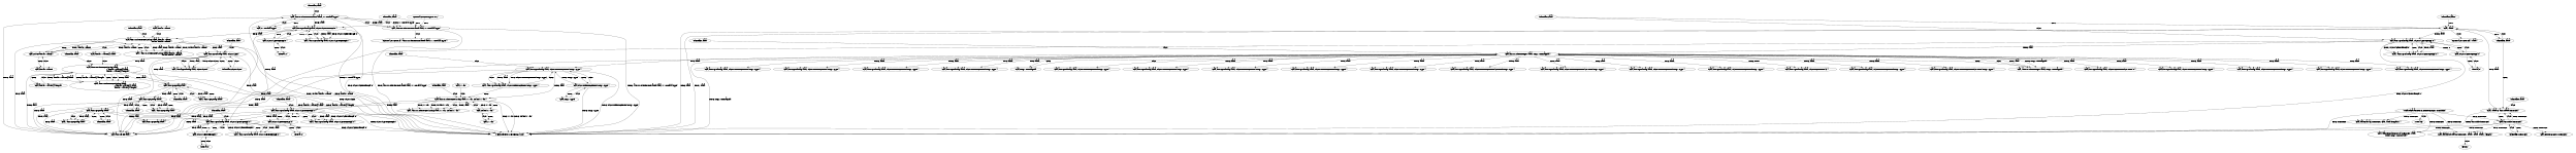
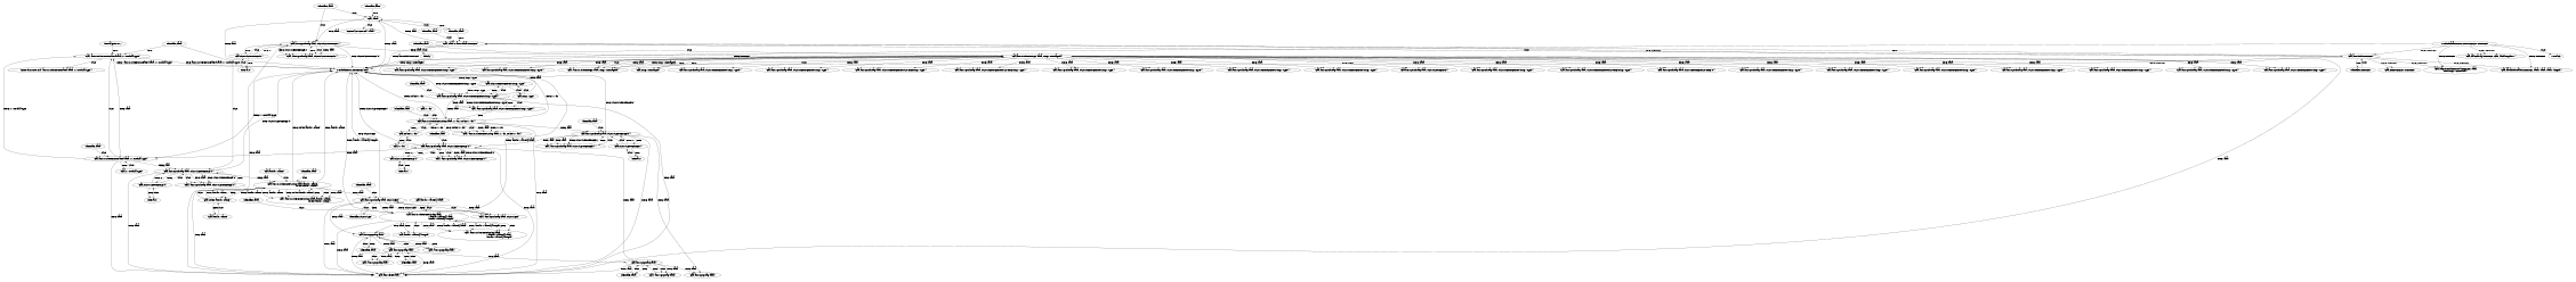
  digraph {
    n1 [label="(Call,!asn1_write_enumerated(data, r->mods[i].type))"]
    n2 [label="(MethodReturn,_PUBLIC_ bool)"]
    n3 [label="(ControlStructure,if (!asn1_write_enumerated(data, r->mods[i].type)))"]
    n4 [label="(Call,asn1_write_enumerated(data, r->mods[i].type))"]
    n5 [label="(Call,asn1_push_tag(data, ASN1_SEQUENCE(0)))"]
    n6 [label="(Call,r->mods[i].type)"]
    n7 [label="(Call,asn1_free(data))"]
    n8 [label="(Call,asn1_write_OctetString(data, attrib->name,\n                                              strlen(attrib->name)))"]
    n9 [label="(Call,ASN1_SEQUENCE(0))"]
    n10 [label="(Call,!asn1_push_tag(data, ASN1_SEQUENCE(0)))"]
    n11 [label="(Call,asn1_push_tag(data, ASN1_SEQUENCE(0)))"]
    n12 [label="(Call,ASN1_SEQUENCE(0))"]
    n13 [label="(Call,!asn1_push_tag(data, ASN1_SEQUENCE(0)))"]
    n14 [label="(Literal,0)"]
    n15 [label="(Call,asn1_pop_tag(data))"]
    n16 [label="(Identifier,data)"]
    n17 [label="(Call,asn1_pop_tag(data))"]
    n18 [label="(Call,!asn1_pop_tag(data))"]
    n19 [label="(Call,asn1_pop_tag(data))"]
    n20 [label="(Identifier,data)"]
    n21 [label="(Call,!asn1_pop_tag(data))"]
    n22 [label="(Call,asn1_pop_tag(data))"]
    n23 [label="(Call,!asn1_pop_tag(data))"]
    n24 [label="(Identifier,data)"]
    n25 [label="(Call,asn1_write_OctetString(data,\n                                                       attrib->values[j].data,\n                                                      attrib->values[j].length))"]
    n26 [label="(Call,attrib->values[j].length)"]
    n27 [label="(Call,!asn1_write_OctetString(data,\n                                                       attrib->values[j].data,\n                                                      attrib->values[j].length))"]
    n28 [label="(Call,asn1_push_tag(data, ASN1_SET))"]
    n29 [label="(Call,!asn4_push_tag(data, ASN1_SET))"]
    n30 [label="(Identifier,ASN1_SET)"]
    n31 [label="(Call,strlen(attrib->name))"]
    n32 [label="(Call,!asn1_write_OctetString(data, attrib->name,\n                                              strlen(attrib->name)))"]
    n33 [label="(Call,attrib->name)"]
    n34 [label="(Literal,0)"]
    n35 [label="(Call,asn1_push_tag(data, ASN1_SEQUENCE(0)))"]
    n36 [label="(Call,ASN1_SEQUENCE(0))"]
    n37 [label="(Call,!asn1_push_tag(data, ASN1_SEQUENCE(0)))"]
    n38 [label="(Literal,0)"]
    n39 [label="(Call,asn1_write_OctetString(data, r->dn, strlen(r->dn)))"]
    n40 [label="(Call,strlen(r->dn))"]
    n41 [label="(Call,!asn1_write_OctetString(data, r->dn, strlen(r->dn)))"]
    n42 [label="(Call,r->dn)"]
    n43 [label="(Call,asn1_push_tag(data, ASN1_APPLICATION(msg->type)))"]
    n44 [label="(Call,ASN1_APPLICATION(msg->type))"]
    n45 [label="(Call,!asn1_push_tag(data, ASN1_APPLICATION(msg->type)))"]
    n46 [label="(Call,msg->type)"]
    n47 [label="(Call,asn1_write_Integer(data, msg->messageid))"]
    n48 [label="(Call,asn1_push_tag(data, ASN1_APPLICATION(msg->type)))"]
    n49 [label="(Call,msg->messageid)"]
    n50 [label="(Call,asn1_push_tag(data, ASN1_APPLICATION(msg->type)))"]
    n51 [label="(Call,asn1_push_tag(data, ASN1_APPLICATION(msg->type)))"]
    n52 [label="(Call,asn1_push_tag(data, ASN1_APPLICATION(msg->type)))"]
    n53 [label="(Call,asn1_push_tag(data, ASN1_APPLICATION(msg->type)))"]
    n54 [label="(Call,asn1_push_tag(data, ASN1_APPLICATION(msg->type)))"]
    n55 [label="(Call,asn1_push_tag(data, ASN1_APPLICATION_SIMPLE(msg->type)))"]
    n56 [label="(Call,asn1_push_tag(data, ASN1_APPLICATION_SIMPLE(msg->type)))"]
    n57 [label="(Call,asn1_push_tag(data, ASN1_APPLICATION(msg->type)))"]
    n58 [label="(Call,asn1_push_tag(data, ASN1_APPLICATION(msg->type)))"]
    n59 [label="(Call,asn1_push_tag(data, ASN1_CONTEXT(3)))"]
    n60 [label="(Call,asn1_push_tag(data, ASN1_APPLICATION(msg->type)))"]
    n61 [label="(Call,asn1_push_tag(data, ASN1_APPLICATION_SIMPLE(msg->type)))"]
    n62 [label="(Call,!asn1_write_Integer(data, msg->messageid))"]
    n63 [label="(Call,asn1_push_tag(data, ASN1_CONTEXT_SIMPLE(0)))"]
    n64 [label="(Call,asn1_push_tag(data, ASN1_APPLICATION(msg->type)))"]
    n65 [label="(Call,asn1_push_tag(data, ASN1_APPLICATION(msg->type)))"]
    n66 [label="(Call,asn1_push_tag(data, ASN1_APPLICATION(msg->type)))"]
    n67 [label="(Call,asn1_push_tag(data, ASN1_APPLICATION(msg->type)))"]
    n68 [label="(Call,asn1_push_tag(data, ASN1_APPLICATION(msg->type)))"]
    n69 [label="(Call,asn1_push_tag(data, ASN1_APPLICATION(msg->type)))"]
    n70 [label="(Call,asn1_push_tag(data, ASN1_APPLICATION(msg->type)))"]
    n71 [label="(Call,asn1_push_tag(data, ASN1_SEQUENCE(0)))"]
    n72 [label="(Call,ASN1_SEQUENCE(0))"]
    n73 [label="(Call,!asn1_push_tag(data, ASN1_SEQUENCE(0)))"]
    n74 [label="(Literal,0)"]
    n75 [label="(Call,!data)"]
    n76 [label="(ControlStructure,if (!data))"]
    n77 [label="(Identifier,data)"]
    n78 [label="(Call,*data = asn1_data(mem_ctx))"]
    n79 [label="(Call,asn1_init(mem_ctx))"]
    n80 [label="(Block,)"]
    n81 [label="(Call,TALLOC_CTX *mem_ctx)"]
    n82 [label="(Call,data_blob_talloc(mem_ctx, data->data, data->length))"]
    n83 [label="(Identifier,mem_ctx)"]
    n84 [label="(Call,ldap_encode_control(mem_ctx, data,\n\t\t\t\t\t\t msg->controls[i]))"]
    n85 [label="(MethodParameterIn,TALLOC_CTX *mem_ctx)"]
    n86 [label="(Call,talloc_array(mem_ctx, char, blob.length+1))"]
    n87 [label=1000403]
    n88 [label="(Identifier,data)"]
    n89 [label="(Identifier,data)"]
    n90 [label="(Call,attrib->values[j].data)"]
    n91 [label="(Identifier,data)"]
    n92 [label="(Call,r->dn)"]
    n93 [label="(Identifier,false)"]
    n94 [label="(Identifier,data)"]
    n95 [label="(Identifier,data)"]
    n96 [label="(Identifier,data)"]
    n97 [label="(Identifier,data)"]
-   n98 [label="(ControlStructure,goto err;)"]
+   n98 [label="(Literal,goto err;)"]
    n99 [label="(Identifier,data)"]
    n100 [label="(Identifier,data)"]
    n101 [label="(Identifier,data)"]
    n102 [label="(Identifier,data)"]
    n103 [label="(Identifier,data)"]
    n104 [label="(Call,attrib->name)"]
    n1 -> n2 [label="DDG: asn1_write_enumerated(data, r->mods[i].type)"]
    n1 -> n2 [label="DDG: !asn1_write_enumerated(data, r->mods[i].type)"]
    n1 -> n3 [label="AST: "]
    n4 -> n1 [label="AST: "]
    n4 -> n1 [label="DDG: data"]
    n4 -> n1 [label="DDG: r->mods[i].type"]
    n4 -> n2 [label="DDG: r->mods[i].type"]
    n4 -> n5 [label="DDG: data"]
    n4 -> n6 [label="CFG: "]
    n4 -> n7 [label="DDG: data"]
    n5 -> n2 [label="DDG: ASN1_SEQUENCE(0)"]
    n5 -> n7 [label="DDG: data"]
    n5 -> n8 [label="DDG: data"]
    n5 -> n9 [label="CFG: "]
    n5 -> n10 [label="AST: "]
    n5 -> n10 [label="DDG: data"]
    n5 -> n10 [label="DDG: ASN1_SEQUENCE(0)"]
    n6 -> n4 [label="AST: "]
    n8 -> n2 [label="DDG: strlen(attrib->name)"]
    n8 -> n2 [label="DDG: attrib->name"]
    n8 -> n7 [label="DDG: data"]
    n8 -> n28 [label="DDG: data"]
    n8 -> n31 [label="CFG: "]
    n8 -> n31 [label="DDG: attrib->name"]
    n8 -> n32 [label="AST: "]
    n8 -> n32 [label="DDG: data"]
    n8 -> n32 [label="DDG: attrib->name"]
    n8 -> n32 [label="DDG: strlen(attrib->name)"]
    n9 -> n5 [label="AST: "]
    n9 -> n5 [label="DDG: 0"]
    n9 -> n34 [label="CFG: "]
    n10 -> n5 [label="CFG: "]
    n11 -> n2 [label="DDG: ASN1_SEQUENCE(0)"]
    n11 -> n4 [label="DDG: data"]
    n11 -> n7 [label="DDG: data"]
    n11 -> n12 [label="CFG: "]
    n11 -> n13 [label="AST: "]
    n11 -> n13 [label="DDG: data"]
    n11 -> n13 [label="DDG: ASN1_SEQUENCE(0)"]
    n12 -> n11 [label="AST: "]
    n12 -> n11 [label="DDG: 0"]
    n12 -> n14 [label="CFG: "]
    n13 -> n11 [label="CFG: "]
    n14 -> n12 [label="AST: "]
    n15 -> n7 [label="DDG: data"]
    n15 -> n11 [label="DDG: data"]
    n15 -> n16 [label="CFG: "]
    n15 -> n17 [label="DDG: data"]
    n15 -> n18 [label="AST: "]
    n15 -> n18 [label="DDG: data"]
    n16 -> n15 [label="AST: "]
    n18 -> n15 [label="CFG: "]
    n19 -> n7 [label="DDG: data"]
    n19 -> n15 [label="DDG: data"]
    n19 -> n20 [label="CFG: "]
    n19 -> n21 [label="AST: "]
    n19 -> n21 [label="DDG: data"]
    n20 -> n19 [label="AST: "]
    n21 -> n19 [label="CFG: "]
    n22 -> n7 [label="DDG: data"]
    n22 -> n19 [label="DDG: data"]
    n22 -> n23 [label="AST: "]
    n22 -> n23 [label="DDG: data"]
    n22 -> n24 [label="CFG: "]
    n23 -> n22 [label="CFG: "]
    n24 -> n22 [label="AST: "]
    n25 -> n2 [label="DDG: attrib->values[j].data"]
    n25 -> n2 [label="DDG: attrib->values[j].length"]
    n25 -> n7 [label="DDG: data"]
    n25 -> n22 [label="DDG: data"]
    n25 -> n26 [label="CFG: "]
    n25 -> n27 [label="AST: "]
    n25 -> n27 [label="DDG: data"]
    n25 -> n27 [label="DDG: attrib->values[j].data"]
    n25 -> n27 [label="DDG: attrib->values[j].length"]
    n26 -> n25 [label="AST: "]
    n27 -> n25 [label="CFG: "]
    n28 -> n2 [label="DDG: ASN1_SET"]
    n28 -> n7 [label="DDG: data"]
    n28 -> n22 [label="DDG: data"]
    n28 -> n25 [label="DDG: data"]
    n28 -> n29 [label="AST: "]
    n28 -> n29 [label="DDG: data"]
    n28 -> n29 [label="DDG: ASN1_SET"]
    n28 -> n30 [label="CFG: "]
    n29 -> n28 [label="CFG: "]
    n30 -> n28 [label="AST: "]
    n31 -> n8 [label="AST: "]
    n31 -> n8 [label="DDG: attrib->name"]
    n31 -> n33 [label="CFG: "]
    n32 -> n8 [label="CFG: "]
    n33 -> n31 [label="AST: "]
    n34 -> n9 [label="AST: "]
    n35 -> n2 [label="DDG: ASN1_SEQUENCE(0)"]
    n35 -> n7 [label="DDG: data"]
    n35 -> n11 [label="DDG: data"]
    n35 -> n17 [label="DDG: data"]
    n35 -> n36 [label="CFG: "]
    n35 -> n37 [label="AST: "]
    n35 -> n37 [label="DDG: data"]
    n35 -> n37 [label="DDG: ASN1_SEQUENCE(0)"]
    n36 -> n35 [label="AST: "]
    n36 -> n35 [label="DDG: 0"]
    n36 -> n38 [label="CFG: "]
    n37 -> n35 [label="CFG: "]
    n38 -> n36 [label="AST: "]
    n39 -> n2 [label="DDG: strlen(r->dn)"]
    n39 -> n2 [label="DDG: r->dn"]
    n39 -> n7 [label="DDG: data"]
    n39 -> n35 [label="DDG: data"]
    n39 -> n40 [label="CFG: "]
    n39 -> n41 [label="AST: "]
    n39 -> n41 [label="DDG: data"]
    n39 -> n41 [label="DDG: r->dn"]
    n39 -> n41 [label="DDG: strlen(r->dn)"]
    n40 -> n39 [label="AST: "]
    n40 -> n39 [label="DDG: r->dn"]
    n40 -> n42 [label="CFG: "]
    n42 -> n40 [label="AST: "]
    n43 -> n2 [label="DDG: ASN1_APPLICATION(msg->type)"]
    n43 -> n7 [label="DDG: data"]
    n43 -> n39 [label="DDG: data"]
    n43 -> n44 [label="CFG: "]
    n43 -> n45 [label="AST: "]
    n43 -> n45 [label="DDG: data"]
    n43 -> n45 [label="DDG: ASN1_APPLICATION(msg->type)"]
-   n44 -> n2 [label="DDG: msg->type"]
+   n2 -> n44 [label="DDG: msg->type"]
    n44 -> n43 [label="AST: "]
    n44 -> n43 [label="DDG: msg->type"]
-   n44 -> n46 [label="CFG: "]
+   n44 -> n46 [label="ASN: "]
    n45 -> n39 [label="CFG: "]
    n45 -> n43 [label="CFG: "]
    n46 -> n44 [label="AST: "]
    n47 -> n2 [label="DDG: msg->messageid"]
    n47 -> n7 [label="DDG: data"]
    n47 -> n43 [label="DDG: data"]
    n47 -> n48 [label="DDG: data"]
    n47 -> n49 [label="CFG: "]
    n47 -> n50 [label="DDG: data"]
    n47 -> n51 [label="DDG: data"]
    n47 -> n52 [label="DDG: data"]
    n47 -> n53 [label="DDG: data"]
    n47 -> n54 [label="DDG: data"]
    n47 -> n55 [label="DDG: data"]
    n47 -> n56 [label="DDG: data"]
    n47 -> n57 [label="DDG: data"]
    n47 -> n58 [label="DDG: data"]
    n47 -> n59 [label="DDG: mem"]
    n47 -> n60 [label="DDG: data"]
    n47 -> n61 [label="DDG: data"]
    n47 -> n62 [label="AST: "]
    n47 -> n62 [label="DDG: data"]
    n47 -> n62 [label="DDG: msg->messageid"]
    n47 -> n63 [label="DDG: data"]
    n47 -> n64 [label="DDG: data"]
    n47 -> n65 [label="DDG: data"]
    n47 -> n66 [label="DDG: data"]
    n47 -> n67 [label="DDG: data"]
    n47 -> n68 [label="DDG: data"]
    n47 -> n69 [label="DDG: data"]
    n47 -> n70 [label="DDG: data"]
    n49 -> n47 [label="AST: "]
    n62 -> n47 [label="CFG: "]
    n71 -> n2 [label="DDG: ASN1_SEQUENCE(0)"]
    n71 -> n7 [label="DDG: data"]
    n71 -> n47 [label="DDG: data"]
    n71 -> n72 [label="CFG: "]
    n71 -> n73 [label="AST: "]
    n71 -> n73 [label="DDG: data"]
    n71 -> n73 [label="DDG: ASN1_SEQUENCE(0)"]
    n72 -> n71 [label="AST: "]
    n72 -> n71 [label="DDG: 0"]
    n72 -> n74 [label="CFG: "]
    n73 -> n71 [label="CFG: "]
    n74 -> n72 [label="AST: "]
    n75 -> n2 [label="DDG: data"]
    n75 -> n2 [label="DDG: !data"]
    n75 -> n71 [label="DDG: data"]
    n75 -> n76 [label="AST: "]
    n75 -> n77 [label="CFG: "]
    n77 -> n75 [label="AST: "]
    n77 -> n78 [label="CFG: "]
    n78 -> n2 [label="DDG: asn1_init(mem_ctx)"]
    n78 -> n75 [label="DDG: data"]
    n78 -> n79 [label="CFG: "]
-   n82 -> n80 [label="AST: "]
+   n78 -> n80 [label="AST: "]
    n79 -> n2 [label="DDG: mem_ctx"]
    n79 -> n78 [label="AST: "]
    n79 -> n78 [label="DDG: mem_ctx"]
    n79 -> n81 [label="DDG: mem_ctx"]
    n79 -> n82 [label="DDG: mem_ctx"]
    n79 -> n83 [label="CFG: "]
    n79 -> n84 [label="DDG: mem_ctx"]
    n83 -> n79 [label="AST: "]
    n85 -> n2 [label="DDG: mem_ctx"]
    n85 -> n79 [label="DDG: mem_ctx"]
    n85 -> n82 [label="DDG: mem_ctx"]
    n85 -> n84 [label="DDG: mem_ctx"]
    n85 -> n86 [label="DDG: mem_ctx"]
    n85 -> n87 [label="AST: "]
    n88 -> n11 [label="AST: "]
    n89 -> n71 [label="AST: "]
    n89 -> n75 [label="CFG: "]
    n90 -> n25 [label="AST: "]
    n91 -> n39 [label="AST: "]
    n92 -> n39 [label="AST: "]
    n93 -> n75 [label="CFG: "]
    n94 -> n4 [label="AST: "]
    n95 -> n25 [label="AST: "]
    n96 -> n35 [label="AST: "]
    n97 -> n1 [label="CFG: "]
    n97 -> n5 [label="AST: "]
    n98 -> n1 [label="CFG: "]
    n99 -> n8 [label="AST: "]
    n100 -> n78 [label="AST: "]
    n101 -> n47 [label="AST: "]
    n102 -> n28 [label="AST: "]
    n103 -> n43 [label="AST: "]
    n104 -> n8 [label="AST: "]
  }
